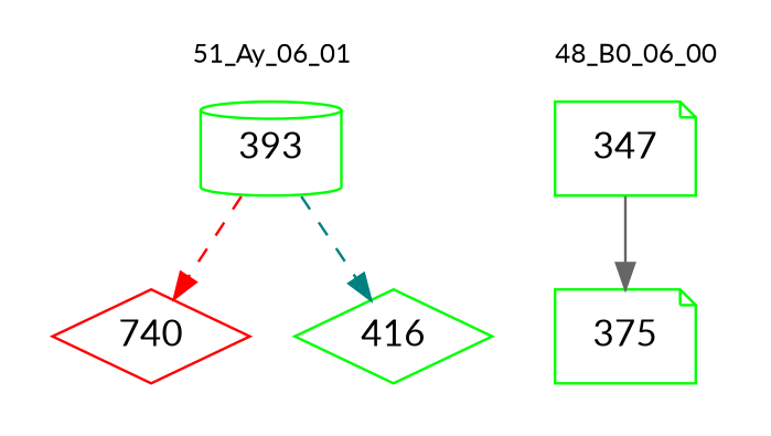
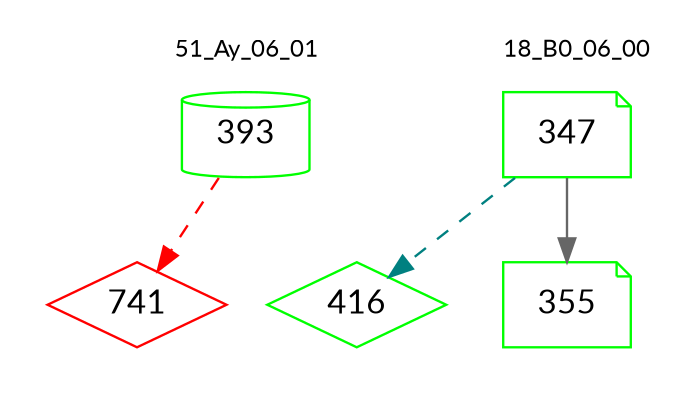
  digraph {
    fontname=Lato
    node [color=green fontname=Lato shape=diamond]
    edge [fontname=Lato style=dashed]
    n1 [label=393 shape=cylinder]
    n2 [label=416]
-   n3 [color=red label=740]
+   n3 [color=red label=741]
    n4 [label=347 shape=note]
-   n5 [label=375 shape=note]
+   n5 [label=355 shape=note]
    subgraph cluster_1 {
      color=white
      fontsize=10
      label="51_Ay_06_01"
      n1
      n2
      n3
    }
    subgraph cluster_2 {
      color=white
      fontsize=10
-     label="48_B0_06_00"
+     label="18_B0_06_00"
      n4
      n5
    }
-   n1 -> n2 [color=teal]
+   n4 -> n2 [color=teal]
    n1 -> n3 [color=red]
    n4 -> n5 [color=gray40 style=solid]
  }
